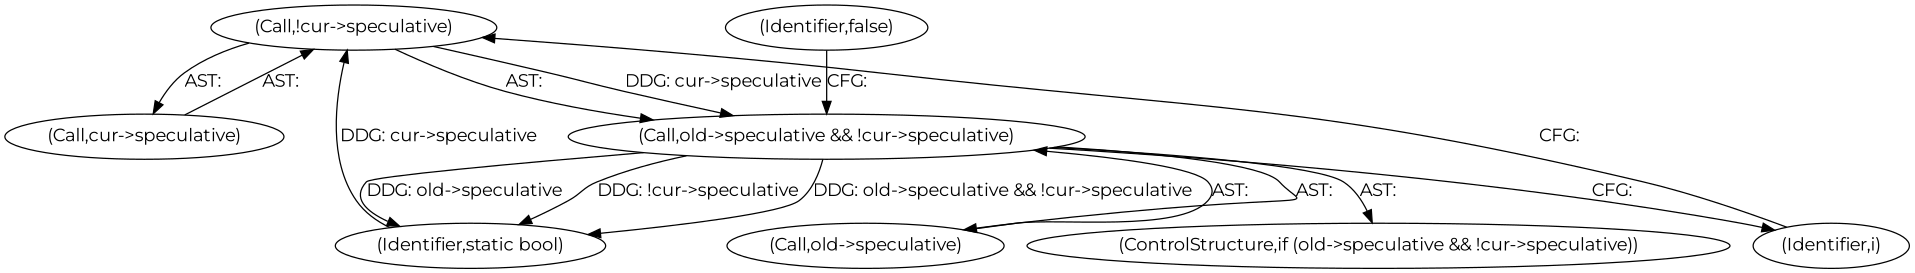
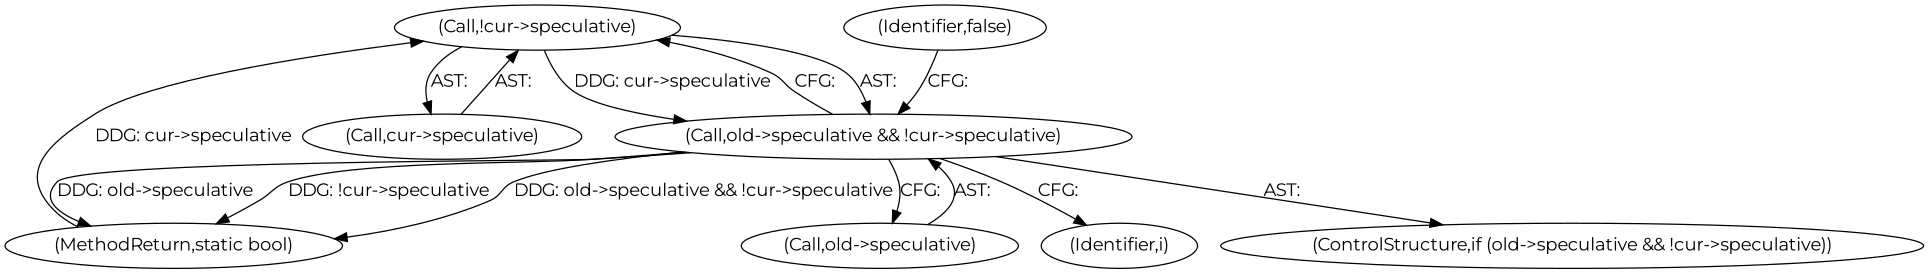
  digraph {
    fontname=Montserrat
    node [fontname=Montserrat]
    edge [fontname=Montserrat]
    n1 [label="(Call,!cur->speculative)"]
    n2 [label="(Call,old->speculative && !cur->speculative)"]
    n3 [label="(Call,cur->speculative)"]
-   n4 [label="(Identifier,static bool)"]
+   n4 [label="(MethodReturn,static bool)"]
    n5 [label="(ControlStructure,if (old->speculative && !cur->speculative))"]
    n6 [label="(Call,old->speculative)"]
    n7 [label="(Identifier,i)"]
    n8 [label="(Identifier,false)"]
    n1 -> n2 [label="AST: "]
    n1 -> n2 [label="DDG: cur->speculative"]
    n1 -> n3 [label="AST: "]
-   n7 -> n1 [label="CFG: "]
+   n2 -> n1 [label="CFG: "]
    n2 -> n4 [label="DDG: !cur->speculative"]
    n2 -> n4 [label="DDG: old->speculative && !cur->speculative"]
    n2 -> n4 [label="DDG: old->speculative"]
    n2 -> n5 [label="AST: "]
-   n2 -> n6 [label="AST: "]
+   n2 -> n6 [label="CFG: "]
    n2 -> n7 [label="CFG: "]
    n3 -> n1 [label="AST: "]
    n4 -> n1 [label="DDG: cur->speculative"]
    n6 -> n2 [label="AST: "]
    n8 -> n2 [label="CFG: "]
  }
